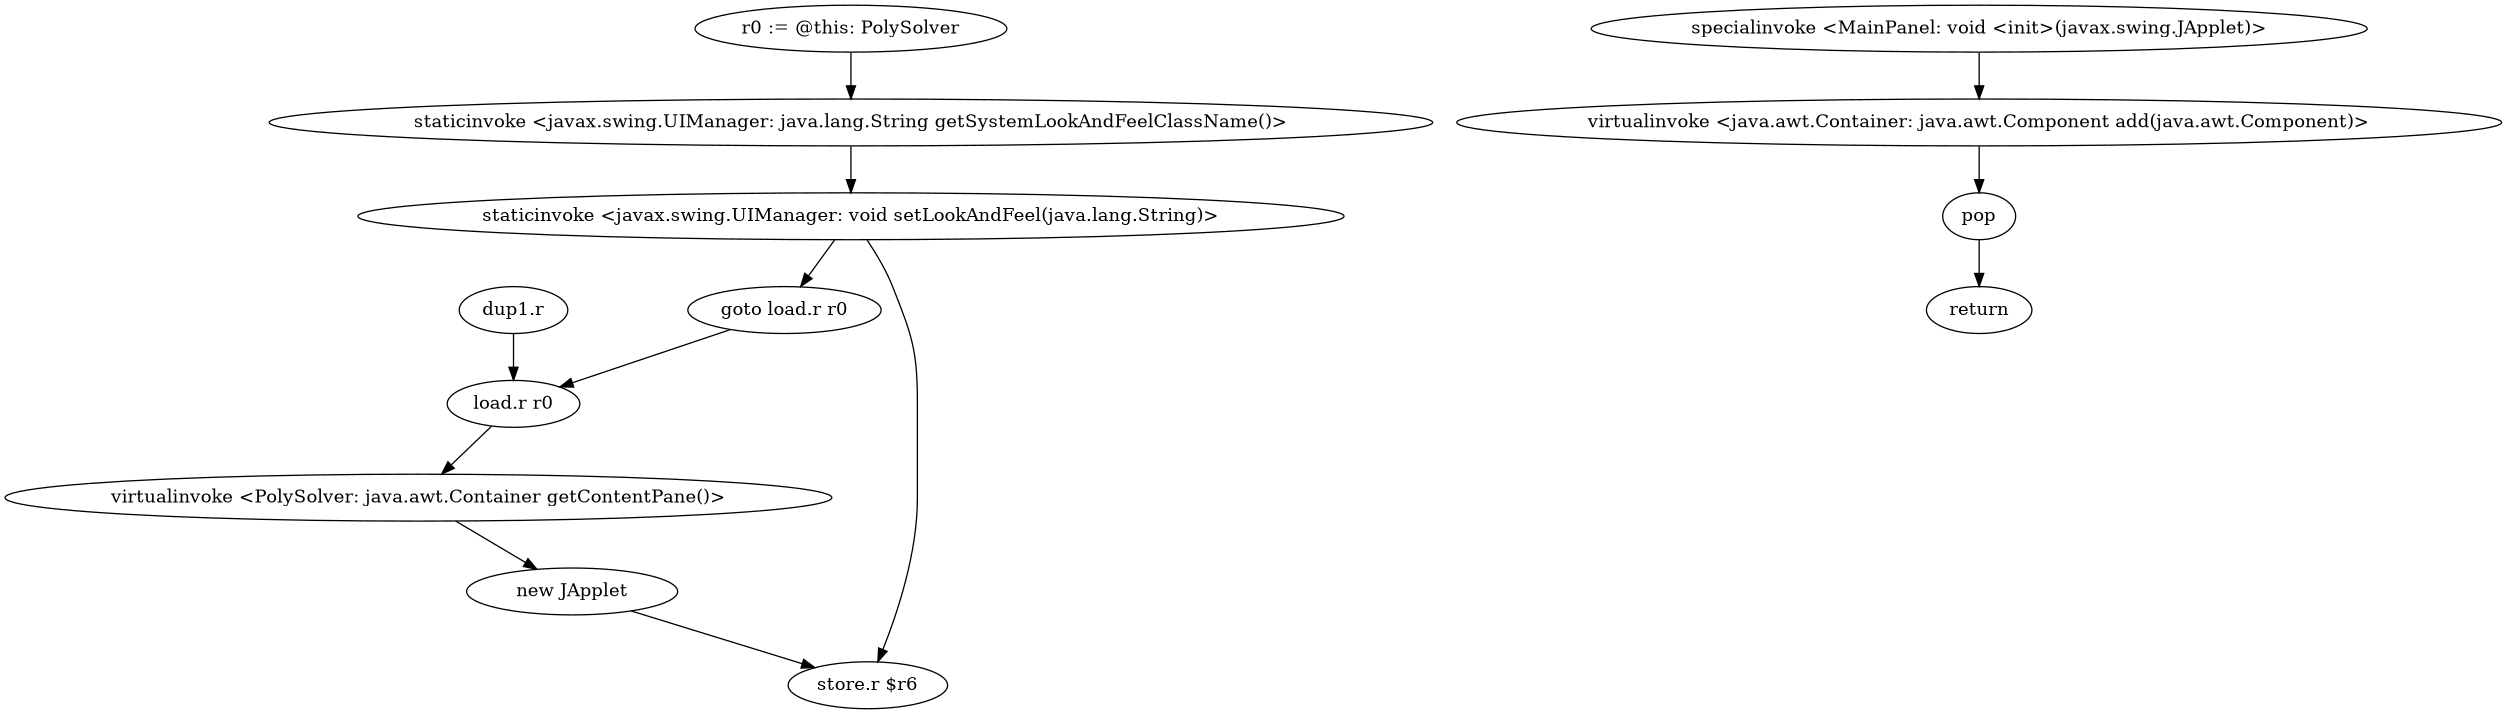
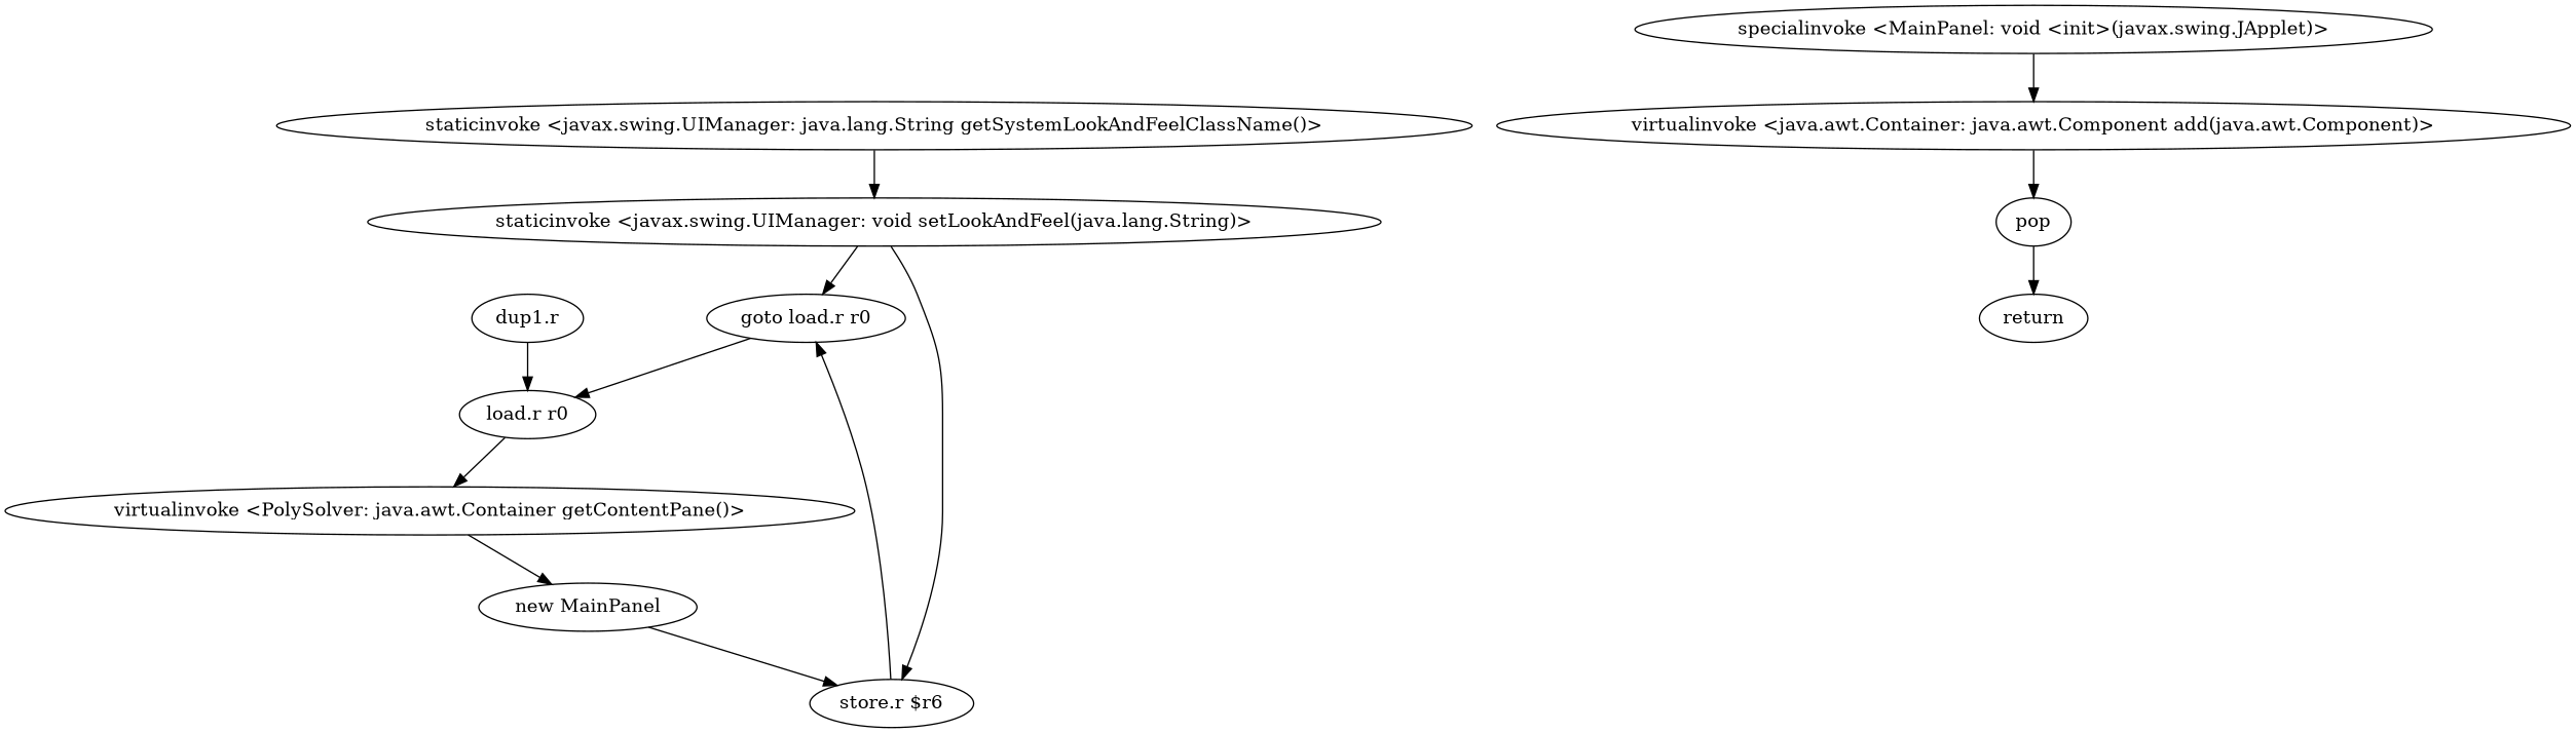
  digraph {
-   "r0 := @this: PolySolver"
    "staticinvoke <javax.swing.UIManager: java.lang.String getSystemLookAndFeelClassName()>"
    "staticinvoke <javax.swing.UIManager: void setLookAndFeel(java.lang.String)>"
    "goto load.r r0"
    "store.r $r6"
    "load.r r0"
    "virtualinvoke <PolySolver: java.awt.Container getContentPane()>"
-   "new MainPanel" [label="new JApplet"]
+   "new MainPanel"
    "specialinvoke <MainPanel: void <init>(javax.swing.JApplet)>"
    "virtualinvoke <java.awt.Container: java.awt.Component add(java.awt.Component)>"
    "dup1.r"
    pop
    return
-   "r0 := @this: PolySolver" -> "staticinvoke <javax.swing.UIManager: java.lang.String getSystemLookAndFeelClassName()>"
    "staticinvoke <javax.swing.UIManager: java.lang.String getSystemLookAndFeelClassName()>" -> "staticinvoke <javax.swing.UIManager: void setLookAndFeel(java.lang.String)>"
    "staticinvoke <javax.swing.UIManager: void setLookAndFeel(java.lang.String)>" -> "goto load.r r0"
    "staticinvoke <javax.swing.UIManager: void setLookAndFeel(java.lang.String)>" -> "store.r $r6"
    "goto load.r r0" -> "load.r r0"
+   "store.r $r6" -> "goto load.r r0"
    "load.r r0" -> "virtualinvoke <PolySolver: java.awt.Container getContentPane()>"
    "virtualinvoke <PolySolver: java.awt.Container getContentPane()>" -> "new MainPanel"
    "new MainPanel" -> "store.r $r6"
    "specialinvoke <MainPanel: void <init>(javax.swing.JApplet)>" -> "virtualinvoke <java.awt.Container: java.awt.Component add(java.awt.Component)>"
    "virtualinvoke <java.awt.Container: java.awt.Component add(java.awt.Component)>" -> pop
    "dup1.r" -> "load.r r0"
    pop -> return
  }
